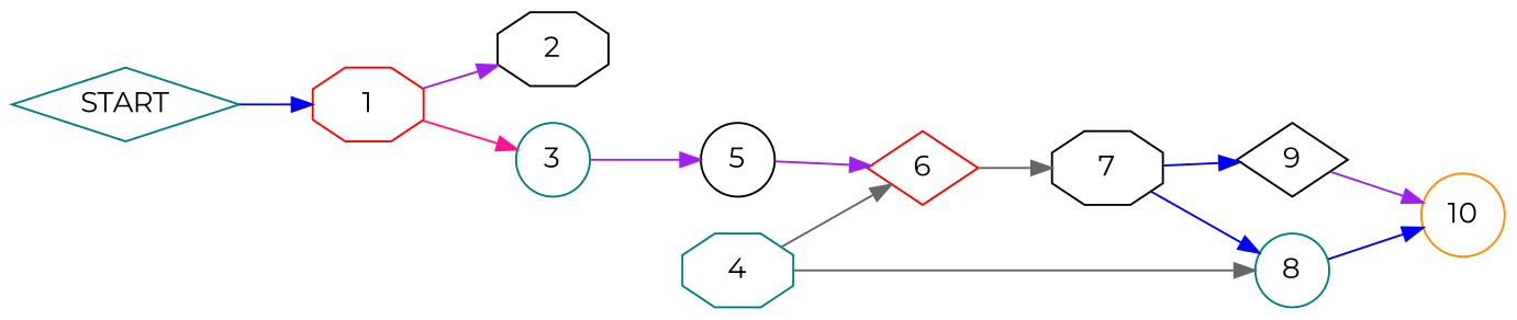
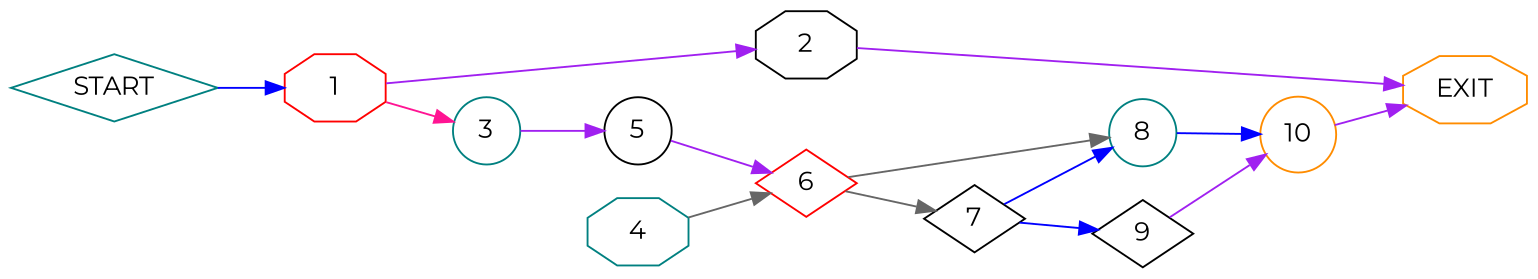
  digraph {
    fontname=Montserrat
    rankdir=LR
    node [color=teal fontname=Montserrat shape=octagon]
    edge [color=purple fontname=Montserrat]
    n1 [label=START shape=diamond]
    1 [color=red]
    2 [color=black]
    3 [shape=circle]
+   n5 [color=darkorange label=EXIT]
    5 [color=black shape=circle]
    6 [color=red shape=diamond]
    4
-   7 [color=black]
+   7 [color=black shape=diamond]
    8 [shape=circle]
    9 [color=black shape=diamond]
    10 [color=darkorange shape=circle]
    n1 -> 1 [color=blue]
    1 -> 2
    1 -> 3 [color=deeppink]
+   2 -> n5
    3 -> 5
    5 -> 6
    6 -> 7 [color=gray40]
-   4 -> 8 [color=gray40]
+   6 -> 8 [color=gray40]
    4 -> 6 [color=gray40]
    7 -> 8 [color=blue]
    7 -> 9 [color=blue]
    8 -> 10 [color=blue]
    9 -> 10
+   10 -> n5
  }
